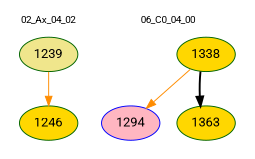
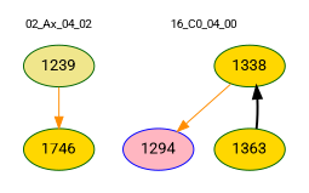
  digraph {
    fontname=Roboto
    node [color=darkgreen fillcolor=gold fontname=Roboto style=filled]
    edge [color=darkorange fontname=Roboto style=solid]
    n1 [fillcolor=khaki label=1239]
-   n2 [label=1246]
+   n2 [label=1746]
    n3 [label=1338]
    n4 [color=blue fillcolor=lightpink label=1294]
    n5 [label=1363]
    subgraph cluster_1 {
      color=white
      fontsize=10
      label="02_Ax_04_02"
      n1
      n2
    }
    subgraph cluster_2 {
      color=white
      fontsize=10
-     label="06_C0_04_00"
+     label="16_C0_04_00"
      n3
      n4
      n5
    }
    n1 -> n2
    n3 -> n4
-   n3 -> n5 [color=black style=bold]
+   n5 -> n3 [color=black style=bold]
  }
